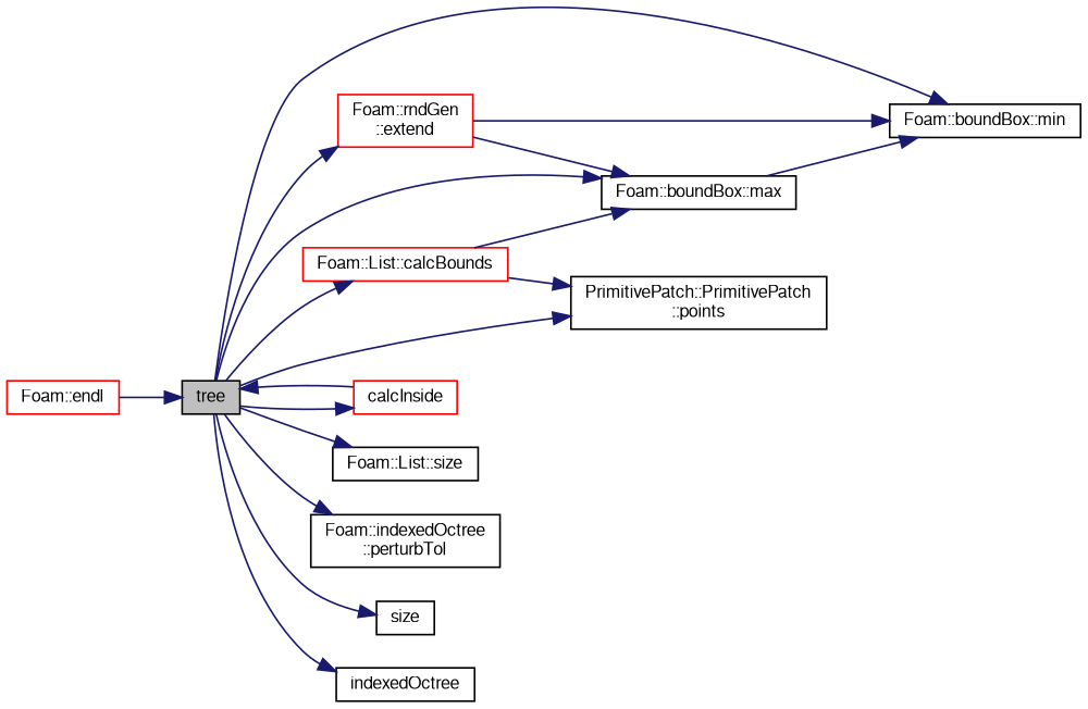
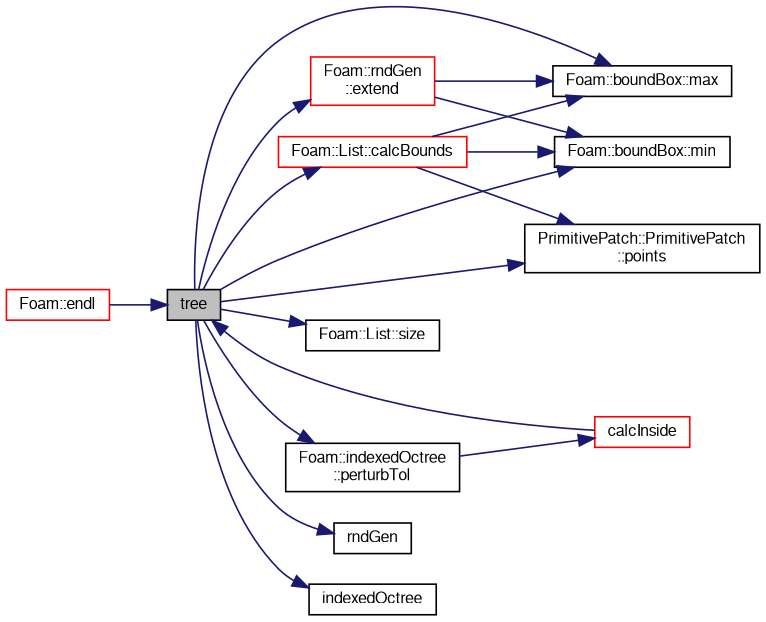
  digraph {
    rankdir=LR
    node [color=black fontname=FreeSans fontsize=10 shape=record]
    edge [color=midnightblue fontname=FreeSans fontsize=10 labelfontname=FreeSans labelfontsize=10 style=solid]
    n1 [fillcolor=grey75 fontcolor=black height=0.2 label=tree style=filled width=0.4]
    n2 [color=red height=0.2 label="Foam::List::calcBounds" width=0.4]
    n3 [height=0.2 label="Foam::boundBox::max" width=0.4]
    n4 [height=0.2 label="Foam::boundBox::min" width=0.4]
    n5 [height=0.2 label="PrimitivePatch::PrimitivePatch\l::points" width=0.4]
    n6 [color=red height=0.2 label=calcInside width=0.4]
    n7 [height=0.2 label="Foam::List::size" width=0.4]
    n8 [color=red height=0.2 label="Foam::rndGen\l::extend" width=0.4]
    n9 [height=0.2 label="Foam::indexedOctree\l::perturbTol" width=0.4]
-   n10 [height=0.2 label=size width=0.4]
+   n10 [height=0.2 label=rndGen width=0.4]
    n11 [height=0.2 label=indexedOctree width=0.4]
    n12 [color=red height=0.2 label="Foam::endl" width=0.4]
    n1 -> n2
    n1 -> n3
    n1 -> n4
    n1 -> n5
-   n1 -> n6
+   n9 -> n6
    n1 -> n7
    n1 -> n8
    n1 -> n9
    n1 -> n10
    n1 -> n11
    n2 -> n3
-   n3 -> n4
+   n2 -> n4
    n2 -> n5
    n6 -> n1
    n8 -> n3
    n8 -> n4
    n12 -> n1
  }
